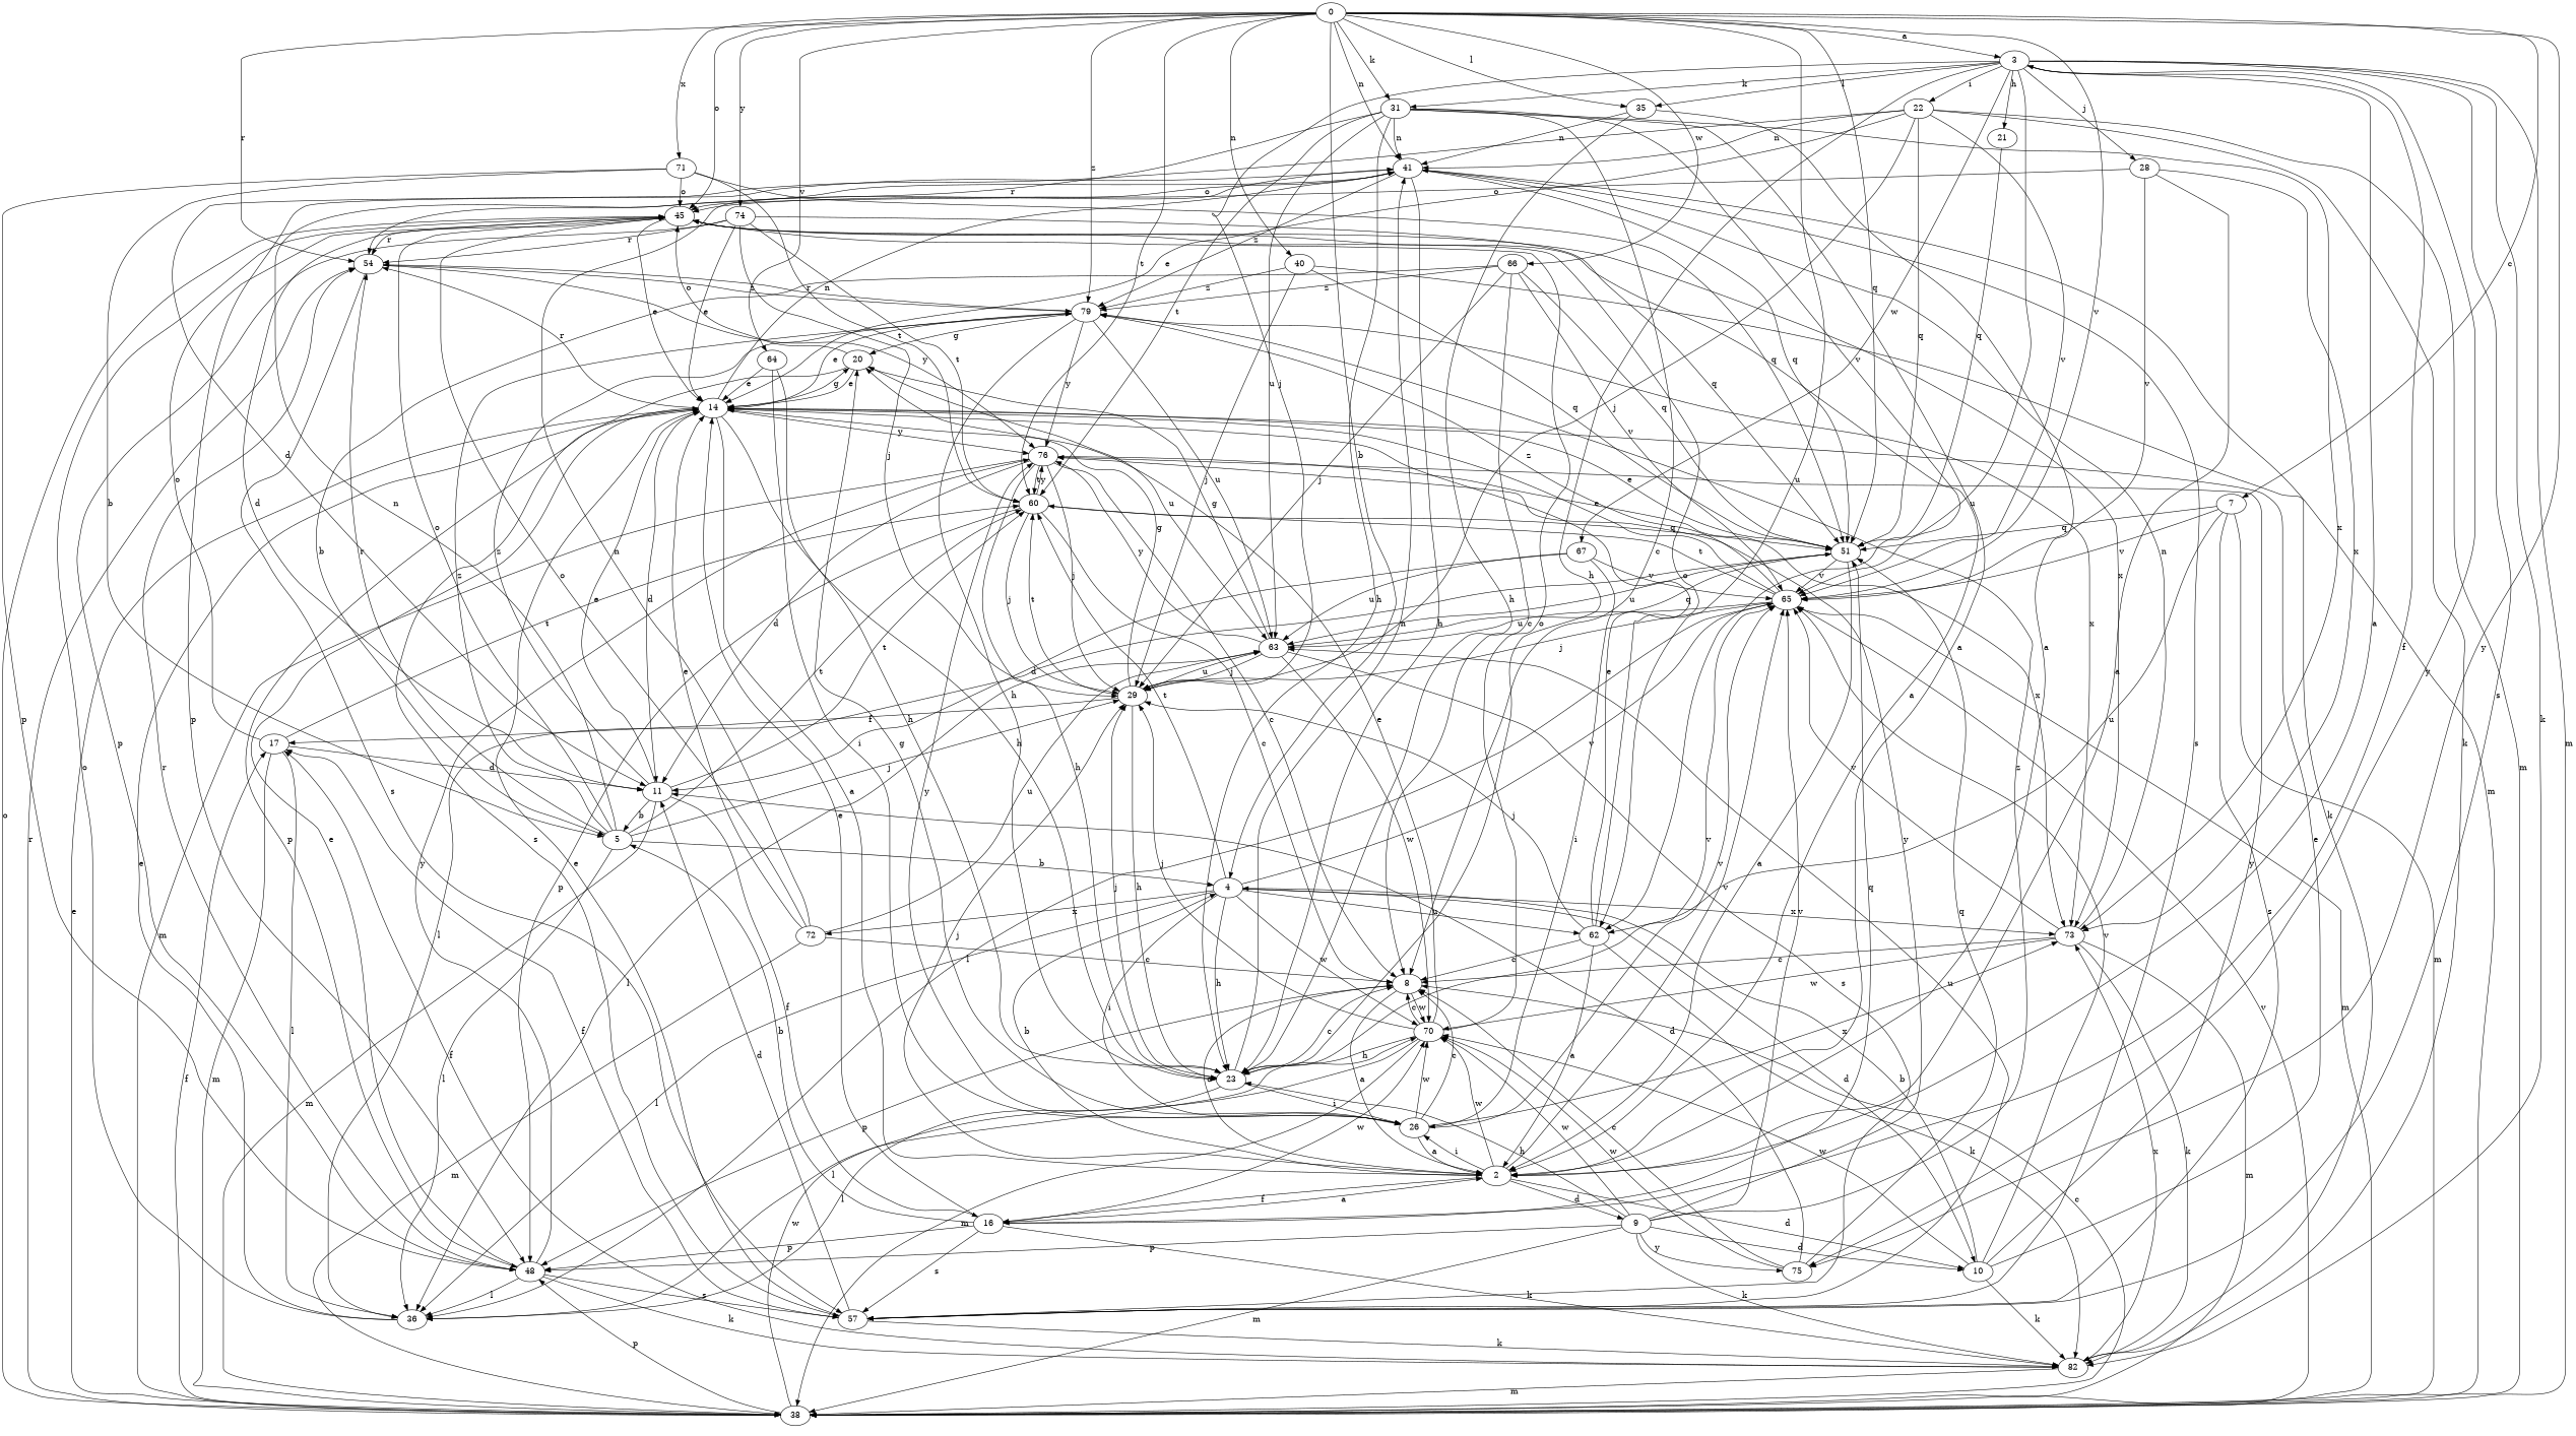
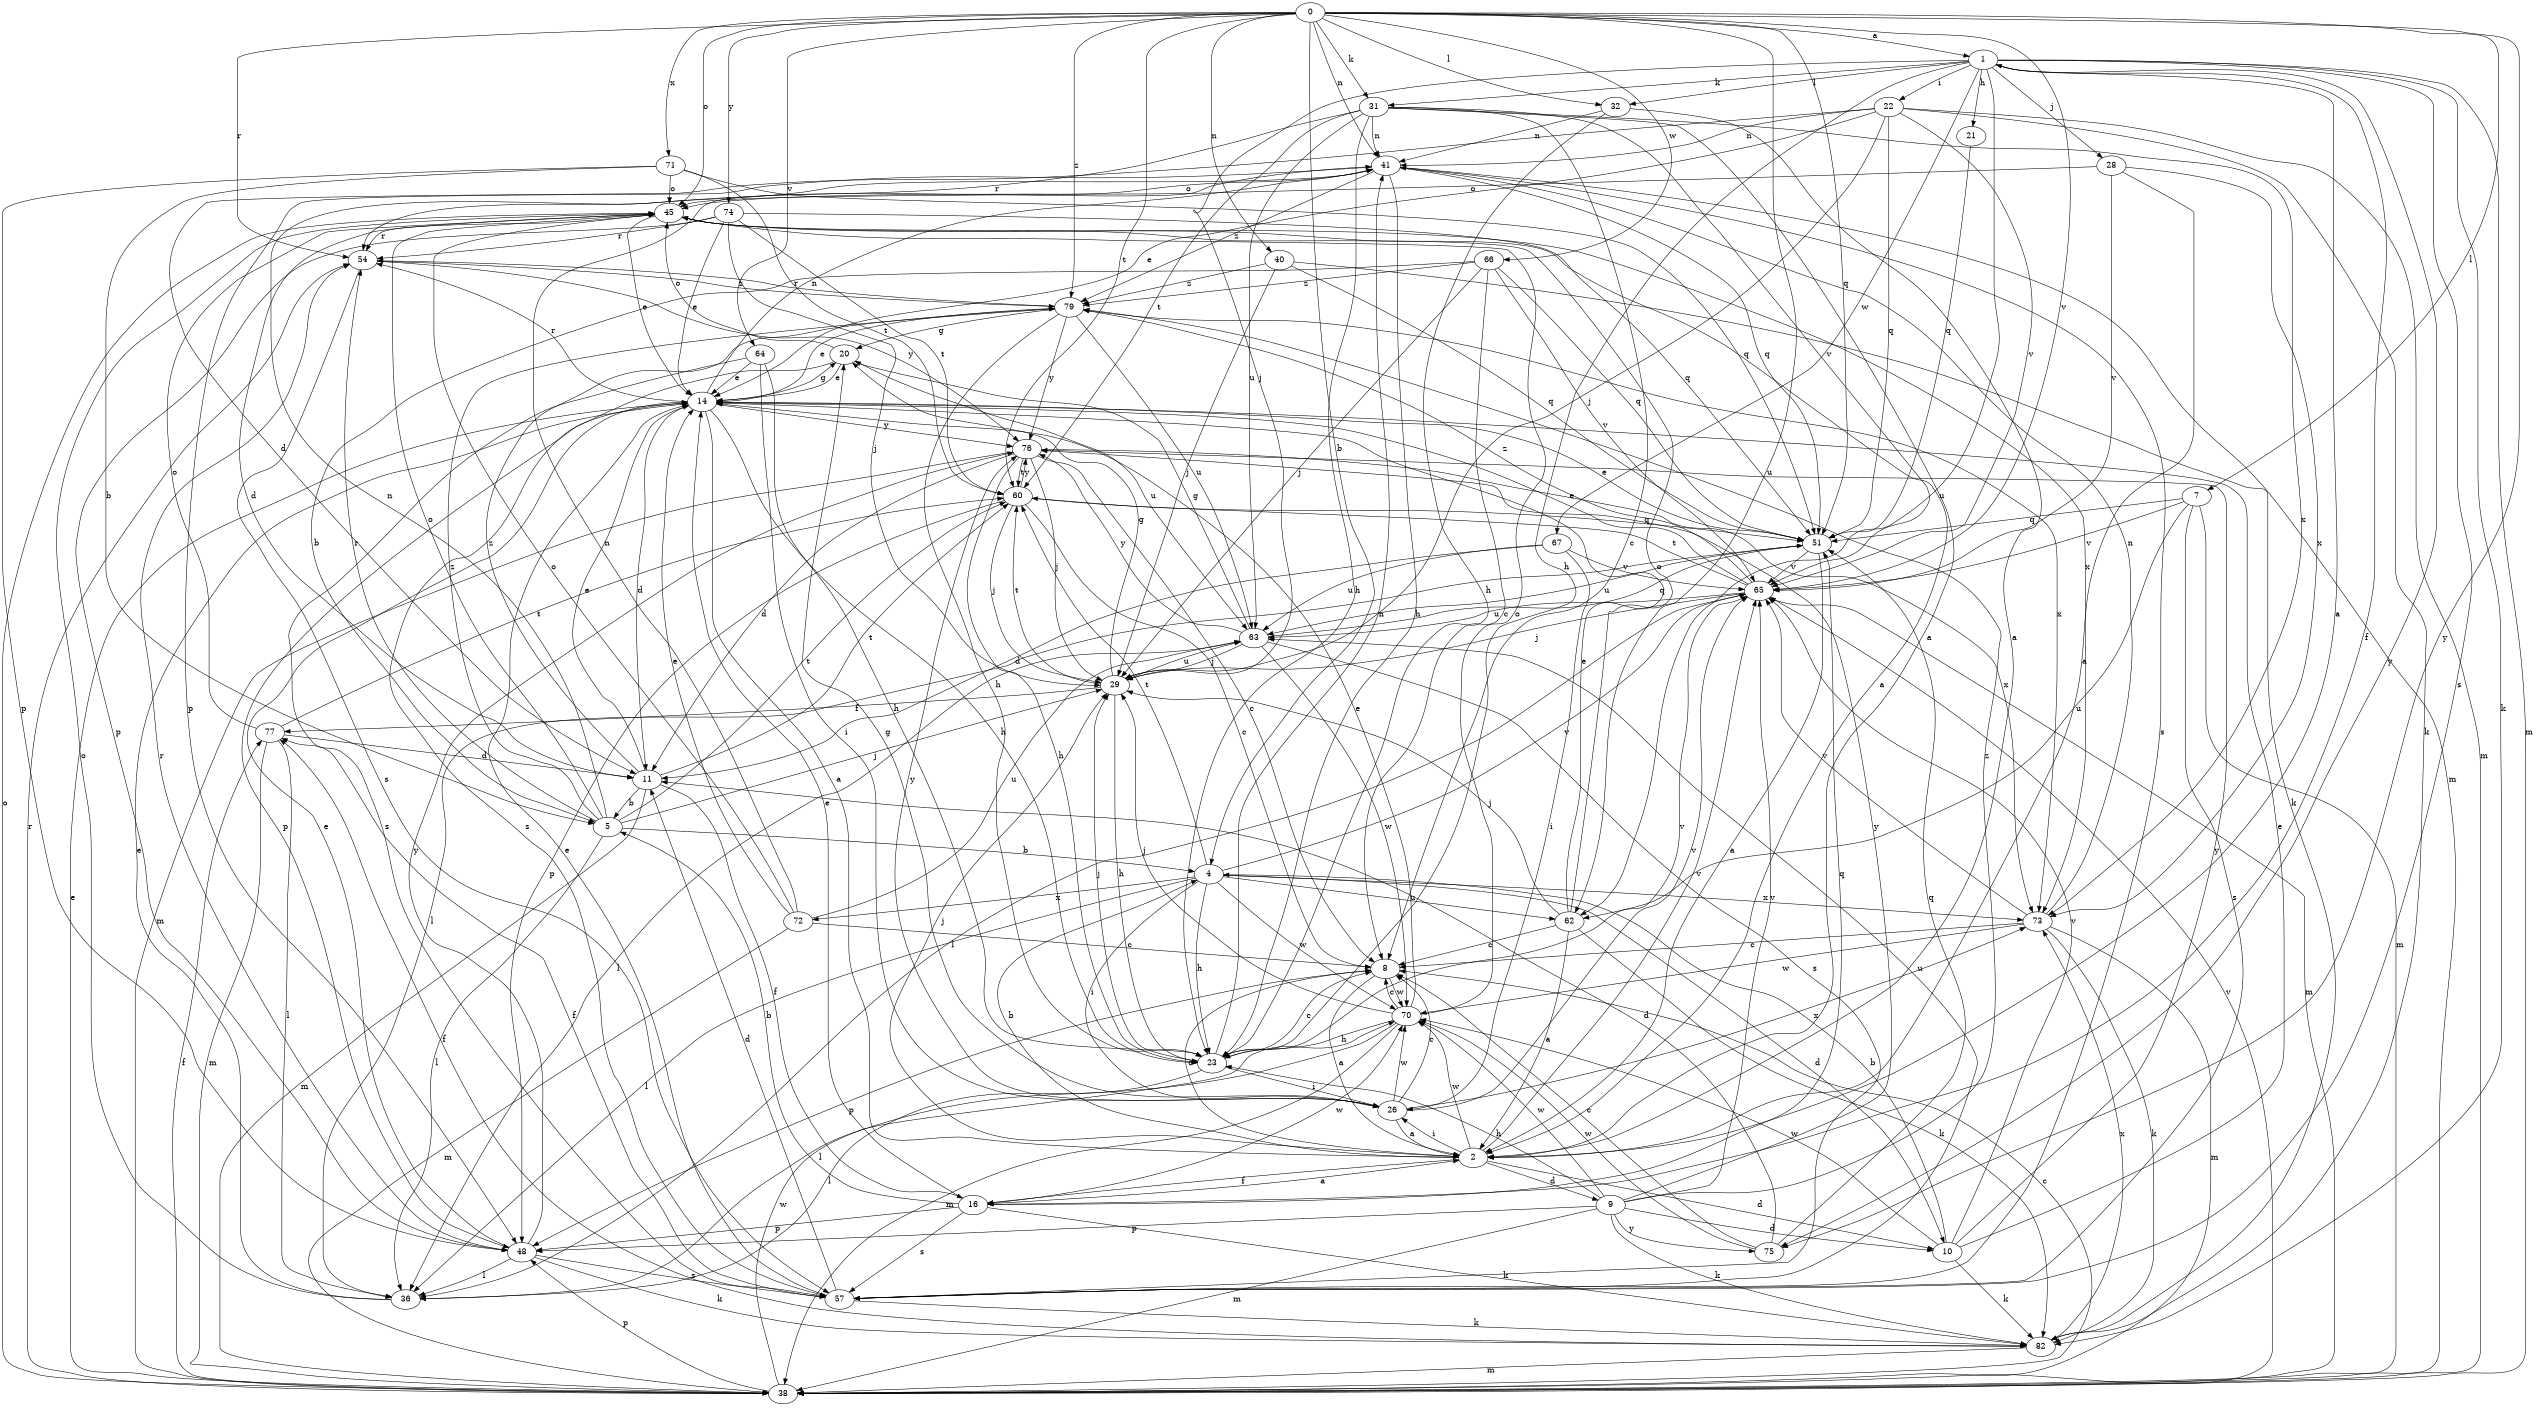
  strict digraph {
    0
-   1 [label=3]
+   1
    4
    7
    31
-   35
+   35 [label=32]
    40
    41
    45
    51
    54
    60
    62
    64
    65
    66
    71
    74
    75
    79
    16
    21
    23
    n24 [label=22]
    28
    29
    n27 [label=82]
    38
    57
    67
    10
    26
    70
    36
    72
    73
    2
    8
    63
    48
    14
    11
    76
    5
    20
-   17
+   17 [label=77]
    9
    0 -> 1 [label=a]
    0 -> 4 [label=b]
-   0 -> 7 [label=c]
+   0 -> 7 [label=l]
    0 -> 31 [label=k]
    0 -> 35 [label=l]
    0 -> 40 [label=n]
    0 -> 41 [label=n]
    0 -> 45 [label=o]
    0 -> 51 [label=q]
    0 -> 54 [label=r]
    0 -> 60 [label=t]
    0 -> 62 [label=u]
    0 -> 64 [label=v]
    0 -> 65 [label=v]
    0 -> 66 [label=w]
    0 -> 71 [label=x]
    0 -> 74 [label=y]
    0 -> 75 [label=y]
    0 -> 79 [label=z]
    1 -> 31 [label=k]
    1 -> 35 [label=l]
    1 -> 62 [label=u]
    1 -> 75 [label=y]
    1 -> 16 [label=f]
    1 -> 21 [label=h]
    1 -> 23 [label=h]
    1 -> n24 [label=i]
    1 -> 28 [label=j]
    1 -> 29 [label=j]
    1 -> n27 [label=k]
    1 -> 38 [label=m]
    1 -> 57 [label=s]
    1 -> 67 [label=w]
    4 -> 60 [label=t]
    4 -> 62 [label=u]
    4 -> 65 [label=v]
    4 -> 23 [label=h]
    4 -> 10 [label=d]
    4 -> 26 [label=i]
    4 -> 70 [label=w]
    4 -> 36 [label=l]
    4 -> 72 [label=x]
    4 -> 73 [label=x]
    7 -> 51 [label=q]
    7 -> 62 [label=u]
    7 -> 65 [label=v]
    7 -> 38 [label=m]
    7 -> 57 [label=s]
    31 -> 41 [label=n]
    31 -> 54 [label=r]
    31 -> 60 [label=t]
    31 -> 65 [label=v]
    31 -> 23 [label=h]
    31 -> 73 [label=x]
    31 -> 2 [label=a]
    31 -> 8 [label=c]
    31 -> 63 [label=u]
    35 -> 41 [label=n]
    35 -> 23 [label=h]
    35 -> 2 [label=a]
    40 -> 51 [label=q]
    40 -> 79 [label=z]
    40 -> 29 [label=j]
    40 -> n27 [label=k]
    41 -> 45 [label=o]
    41 -> 51 [label=q]
    41 -> 79 [label=z]
    41 -> 23 [label=h]
    41 -> 38 [label=m]
    41 -> 57 [label=s]
    41 -> 48 [label=p]
    45 -> 54 [label=r]
    45 -> 73 [label=x]
    45 -> 2 [label=a]
    45 -> 14 [label=e]
    45 -> 11 [label=d]
    51 -> 65 [label=v]
    51 -> 36 [label=l]
    51 -> 2 [label=a]
    51 -> 63 [label=u]
    51 -> 14 [label=e]
    54 -> 79 [label=z]
    54 -> 57 [label=s]
    54 -> 76 [label=y]
    60 -> 51 [label=q]
    60 -> 29 [label=j]
    60 -> 8 [label=c]
    60 -> 48 [label=p]
    60 -> 76 [label=y]
    62 -> 45 [label=o]
    62 -> 29 [label=j]
    62 -> n27 [label=k]
    62 -> 2 [label=a]
    62 -> 8 [label=c]
    62 -> 14 [label=e]
    64 -> 23 [label=h]
+   64 -> 57 [label=s]
    64 -> 26 [label=i]
    64 -> 14 [label=e]
    65 -> 60 [label=t]
    65 -> 79 [label=z]
    65 -> 29 [label=j]
    65 -> 38 [label=m]
    65 -> 36 [label=l]
    65 -> 63 [label=u]
    65 -> 14 [label=e]
    66 -> 51 [label=q]
    66 -> 65 [label=v]
    66 -> 79 [label=z]
    66 -> 29 [label=j]
    66 -> 8 [label=c]
    66 -> 5 [label=b]
    71 -> 45 [label=o]
    71 -> 51 [label=q]
    71 -> 60 [label=t]
    71 -> 48 [label=p]
    71 -> 5 [label=b]
    74 -> 51 [label=q]
    74 -> 54 [label=r]
    74 -> 60 [label=t]
    74 -> 29 [label=j]
    74 -> 48 [label=p]
    74 -> 14 [label=e]
    75 -> 51 [label=q]
    75 -> 70 [label=w]
    75 -> 8 [label=c]
    75 -> 11 [label=d]
    79 -> 54 [label=r]
    79 -> 23 [label=h]
    79 -> 73 [label=x]
    79 -> 63 [label=u]
    79 -> 14 [label=e]
    79 -> 76 [label=y]
    79 -> 20 [label=g]
    16 -> 51 [label=q]
    16 -> n27 [label=k]
    16 -> 57 [label=s]
    16 -> 70 [label=w]
    16 -> 2 [label=a]
    16 -> 48 [label=p]
    16 -> 14 [label=e]
    16 -> 5 [label=b]
    21 -> 51 [label=q]
    23 -> 41 [label=n]
    23 -> 65 [label=v]
    23 -> 29 [label=j]
    23 -> 26 [label=i]
    23 -> 36 [label=l]
    23 -> 8 [label=c]
    n24 -> 41 [label=n]
    n24 -> 51 [label=q]
    n24 -> 65 [label=v]
    n24 -> 29 [label=j]
    n24 -> n27 [label=k]
    n24 -> 38 [label=m]
    n24 -> 14 [label=e]
    n24 -> 11 [label=d]
    28 -> 45 [label=o]
    28 -> 65 [label=v]
    28 -> 73 [label=x]
    28 -> 2 [label=a]
    29 -> 60 [label=t]
    29 -> 23 [label=h]
    29 -> 63 [label=u]
    29 -> 20 [label=g]
    29 -> 17 [label=f]
    n27 -> 38 [label=m]
    n27 -> 73 [label=x]
    n27 -> 17 [label=f]
    38 -> 45 [label=o]
    38 -> 54 [label=r]
    38 -> 65 [label=v]
    38 -> 70 [label=w]
    38 -> 8 [label=c]
    38 -> 48 [label=p]
    38 -> 14 [label=e]
    38 -> 17 [label=f]
    57 -> n27 [label=k]
    57 -> 63 [label=u]
    57 -> 14 [label=e]
    57 -> 11 [label=d]
    57 -> 17 [label=f]
    67 -> 65 [label=v]
    67 -> 26 [label=i]
    67 -> 63 [label=u]
    67 -> 11 [label=d]
    10 -> 4 [label=b]
    10 -> 65 [label=v]
    10 -> n27 [label=k]
    10 -> 70 [label=w]
    10 -> 14 [label=e]
    10 -> 76 [label=y]
    26 -> 65 [label=v]
    26 -> 70 [label=w]
    26 -> 73 [label=x]
    26 -> 2 [label=a]
    26 -> 8 [label=c]
    26 -> 76 [label=y]
    26 -> 20 [label=g]
    70 -> 45 [label=o]
    70 -> 23 [label=h]
    70 -> 29 [label=j]
    70 -> 38 [label=m]
    70 -> 36 [label=l]
    70 -> 8 [label=c]
    70 -> 14 [label=e]
    36 -> 45 [label=o]
    36 -> 14 [label=e]
    72 -> 41 [label=n]
    72 -> 45 [label=o]
    72 -> 38 [label=m]
    72 -> 8 [label=c]
    72 -> 63 [label=u]
    72 -> 14 [label=e]
    73 -> 41 [label=n]
    73 -> 65 [label=v]
    73 -> n27 [label=k]
    73 -> 38 [label=m]
    73 -> 70 [label=w]
    73 -> 8 [label=c]
    2 -> 1 [label=a]
    2 -> 4 [label=b]
    2 -> 65 [label=v]
    2 -> 16 [label=f]
    2 -> 29 [label=j]
    2 -> 10 [label=d]
    2 -> 26 [label=i]
    2 -> 70 [label=w]
    2 -> 8 [label=c]
    2 -> 9 [label=d]
    8 -> 70 [label=w]
    8 -> 2 [label=a]
    8 -> 48 [label=p]
    63 -> 51 [label=q]
    63 -> 29 [label=j]
    63 -> 57 [label=s]
    63 -> 70 [label=w]
    63 -> 36 [label=l]
    63 -> 76 [label=y]
    63 -> 20 [label=g]
    48 -> 54 [label=r]
    48 -> n27 [label=k]
    48 -> 57 [label=s]
    48 -> 36 [label=l]
    48 -> 14 [label=e]
    48 -> 76 [label=y]
    14 -> 41 [label=n]
    14 -> 54 [label=r]
    14 -> 23 [label=h]
    14 -> 2 [label=a]
    14 -> 48 [label=p]
    14 -> 11 [label=d]
    14 -> 76 [label=y]
    14 -> 20 [label=g]
    11 -> 60 [label=t]
    11 -> 79 [label=z]
    11 -> 16 [label=f]
    11 -> 38 [label=m]
    11 -> 14 [label=e]
    11 -> 5 [label=b]
    76 -> 60 [label=t]
    76 -> 23 [label=h]
    76 -> 29 [label=j]
    76 -> 38 [label=m]
    76 -> 73 [label=x]
    76 -> 8 [label=c]
    76 -> 11 [label=d]
    5 -> 4 [label=b]
    5 -> 41 [label=n]
    5 -> 45 [label=o]
    5 -> 54 [label=r]
    5 -> 60 [label=t]
    5 -> 79 [label=z]
    5 -> 29 [label=j]
    5 -> 36 [label=l]
    20 -> 45 [label=o]
    20 -> 57 [label=s]
    20 -> 63 [label=u]
    20 -> 14 [label=e]
    17 -> 45 [label=o]
    17 -> 60 [label=t]
    17 -> 38 [label=m]
    17 -> 36 [label=l]
    17 -> 11 [label=d]
    9 -> 65 [label=v]
    9 -> 75 [label=y]
    9 -> 79 [label=z]
    9 -> 23 [label=h]
    9 -> n27 [label=k]
    9 -> 38 [label=m]
    9 -> 10 [label=d]
    9 -> 70 [label=w]
    9 -> 48 [label=p]
    9 -> 76 [label=y]
  }
